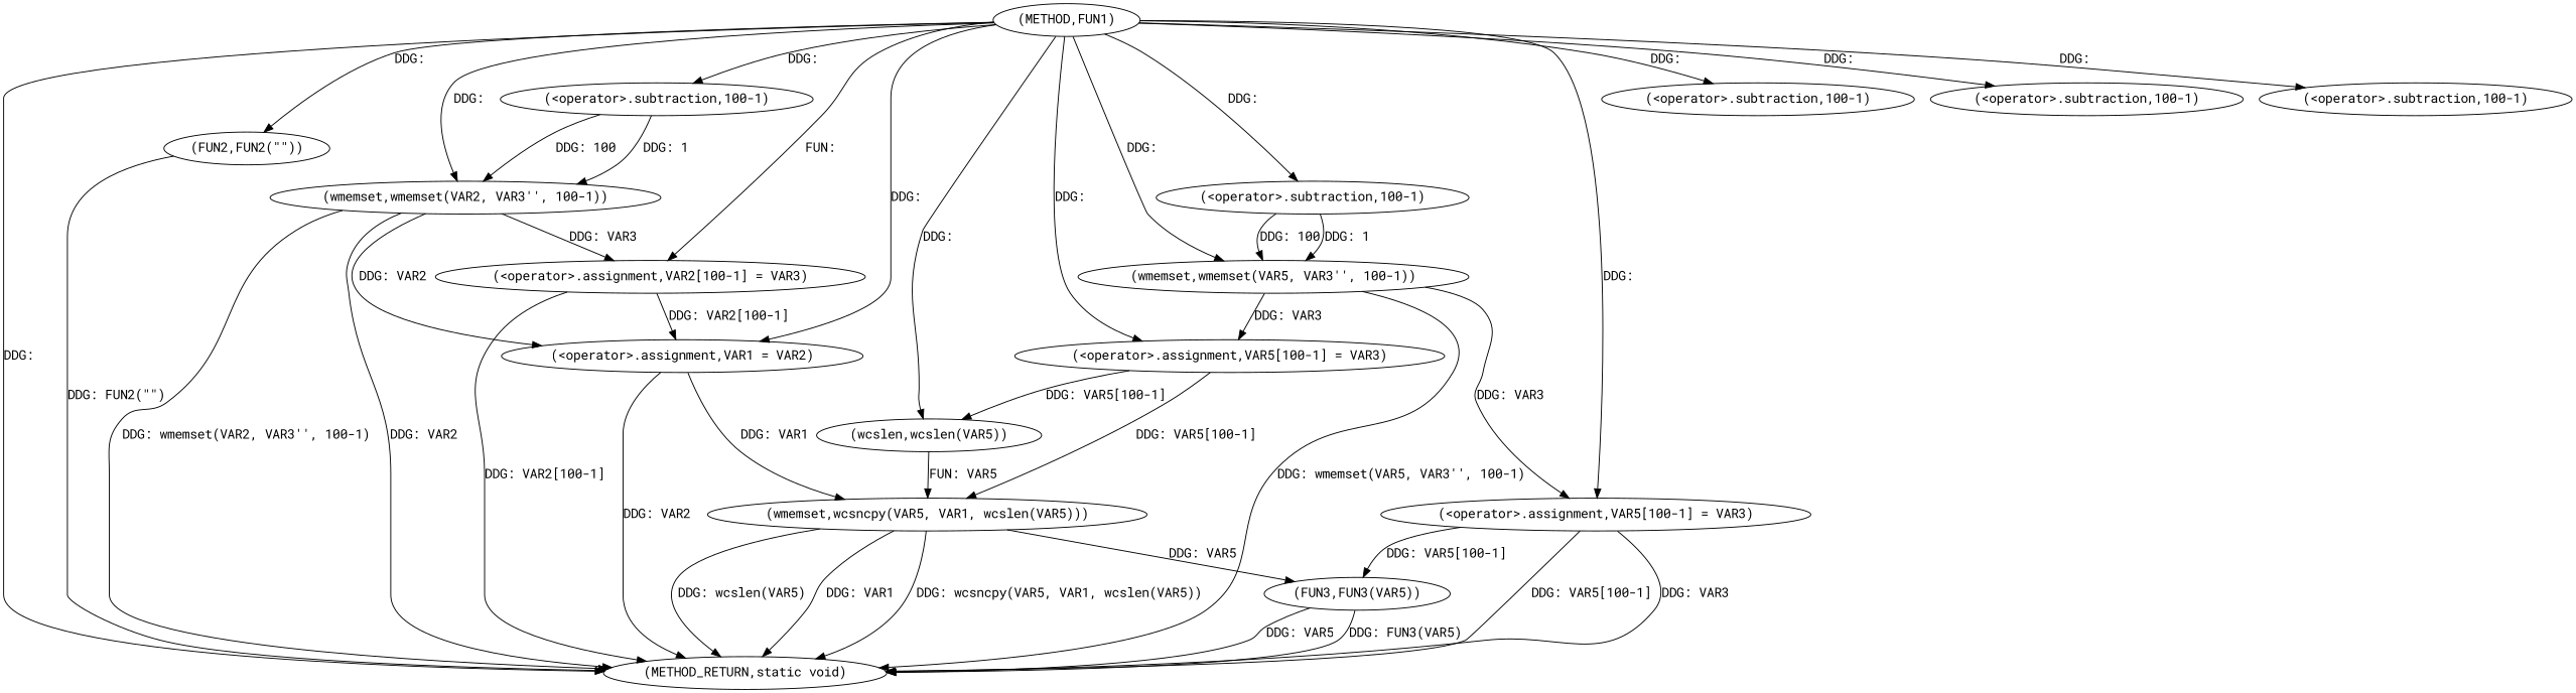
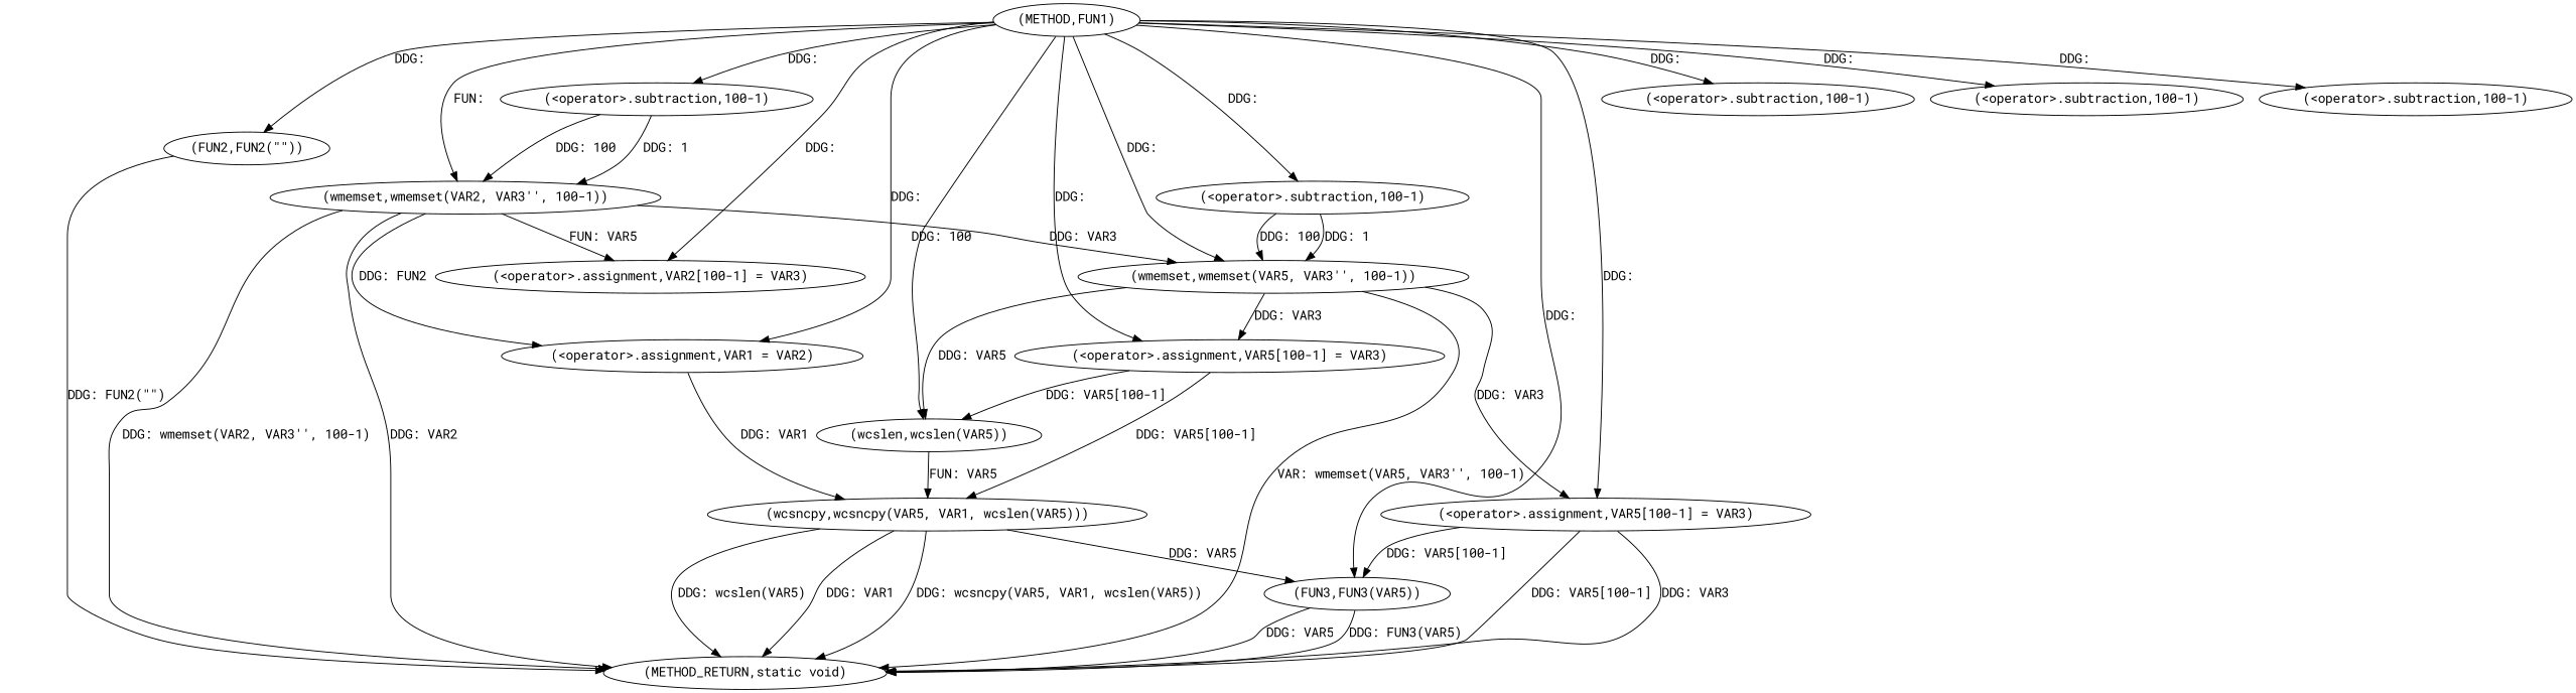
  digraph {
    fontname="Roboto Mono"
    node [fontname="Roboto Mono"]
    edge [fontname="Roboto Mono"]
    n1 [label="(METHOD,FUN1)"]
    n2 [label="(wmemset,wmemset(VAR2, VAR3'', 100-1))"]
    n3 [label="(<operator>.subtraction,100-1)"]
    n4 [label="(<operator>.assignment,VAR2[100-1] = VAR3)"]
    n5 [label="(<operator>.subtraction,100-1)"]
    n6 [label="(FUN2,FUN2(\"\"))"]
    n7 [label="(<operator>.assignment,VAR1 = VAR2)"]
    n8 [label="(wmemset,wmemset(VAR5, VAR3'', 100-1))"]
    n9 [label="(<operator>.subtraction,100-1)"]
    n10 [label="(<operator>.assignment,VAR5[100-1] = VAR3)"]
    n11 [label="(<operator>.subtraction,100-1)"]
    n12 [label="(wcslen,wcslen(VAR5))"]
    n13 [label="(<operator>.assignment,VAR5[100-1] = VAR3)"]
    n14 [label="(<operator>.subtraction,100-1)"]
    n15 [label="(FUN3,FUN3(VAR5))"]
    n16 [label="(METHOD_RETURN,static void)"]
-   n17 [label="(wmemset,wcsncpy(VAR5, VAR1, wcslen(VAR5)))"]
-   n1 -> n2 [label="DDG: "]
+   n17 [label="(wcsncpy,wcsncpy(VAR5, VAR1, wcslen(VAR5)))"]
+   n1 -> n2 [label="FUN: "]
    n1 -> n3 [label="DDG: "]
-   n1 -> n4 [label="FUN: "]
+   n1 -> n4 [label="DDG: "]
    n1 -> n5 [label="DDG: "]
    n1 -> n6 [label="DDG: "]
    n1 -> n7 [label="DDG: "]
    n1 -> n8 [label="DDG: "]
    n1 -> n9 [label="DDG: "]
    n1 -> n10 [label="DDG: "]
    n1 -> n11 [label="DDG: "]
-   n1 -> n12 [label="DDG: "]
+   n1 -> n12 [label="DDG: 100"]
    n1 -> n13 [label="DDG: "]
    n1 -> n14 [label="DDG: "]
-   n1 -> n16 [label="DDG: "]
-   n2 -> n4 [label="DDG: VAR3"]
-   n2 -> n7 [label="DDG: VAR2"]
+   n1 -> n15 [label="DDG: "]
+   n2 -> n4 [label="FUN: VAR5"]
+   n2 -> n7 [label="DDG: FUN2"]
+   n2 -> n8 [label="DDG: VAR3"]
    n2 -> n16 [label="DDG: wmemset(VAR2, VAR3'', 100-1)"]
    n2 -> n16 [label="DDG: VAR2"]
    n3 -> n2 [label="DDG: 100"]
    n3 -> n2 [label="DDG: 1"]
-   n4 -> n7 [label="DDG: VAR2[100-1]"]
-   n4 -> n16 [label="DDG: VAR2[100-1]"]
    n6 -> n16 [label="DDG: FUN2(\"\")"]
-   n7 -> n16 [label="DDG: VAR2"]
    n7 -> n17 [label="DDG: VAR1"]
    n8 -> n10 [label="DDG: VAR3"]
+   n8 -> n12 [label="DDG: VAR5"]
    n8 -> n13 [label="DDG: VAR3"]
-   n8 -> n16 [label="DDG: wmemset(VAR5, VAR3'', 100-1)"]
+   n8 -> n16 [label="VAR: wmemset(VAR5, VAR3'', 100-1)"]
    n9 -> n8 [label="DDG: 100"]
    n9 -> n8 [label="DDG: 1"]
    n10 -> n12 [label="DDG: VAR5[100-1]"]
    n10 -> n17 [label="DDG: VAR5[100-1]"]
    n12 -> n17 [label="FUN: VAR5"]
    n13 -> n15 [label="DDG: VAR5[100-1]"]
    n13 -> n16 [label="DDG: VAR5[100-1]"]
    n13 -> n16 [label="DDG: VAR3"]
    n15 -> n16 [label="DDG: FUN3(VAR5)"]
    n15 -> n16 [label="DDG: VAR5"]
    n17 -> n15 [label="DDG: VAR5"]
    n17 -> n16 [label="DDG: wcsncpy(VAR5, VAR1, wcslen(VAR5))"]
    n17 -> n16 [label="DDG: wcslen(VAR5)"]
    n17 -> n16 [label="DDG: VAR1"]
  }
